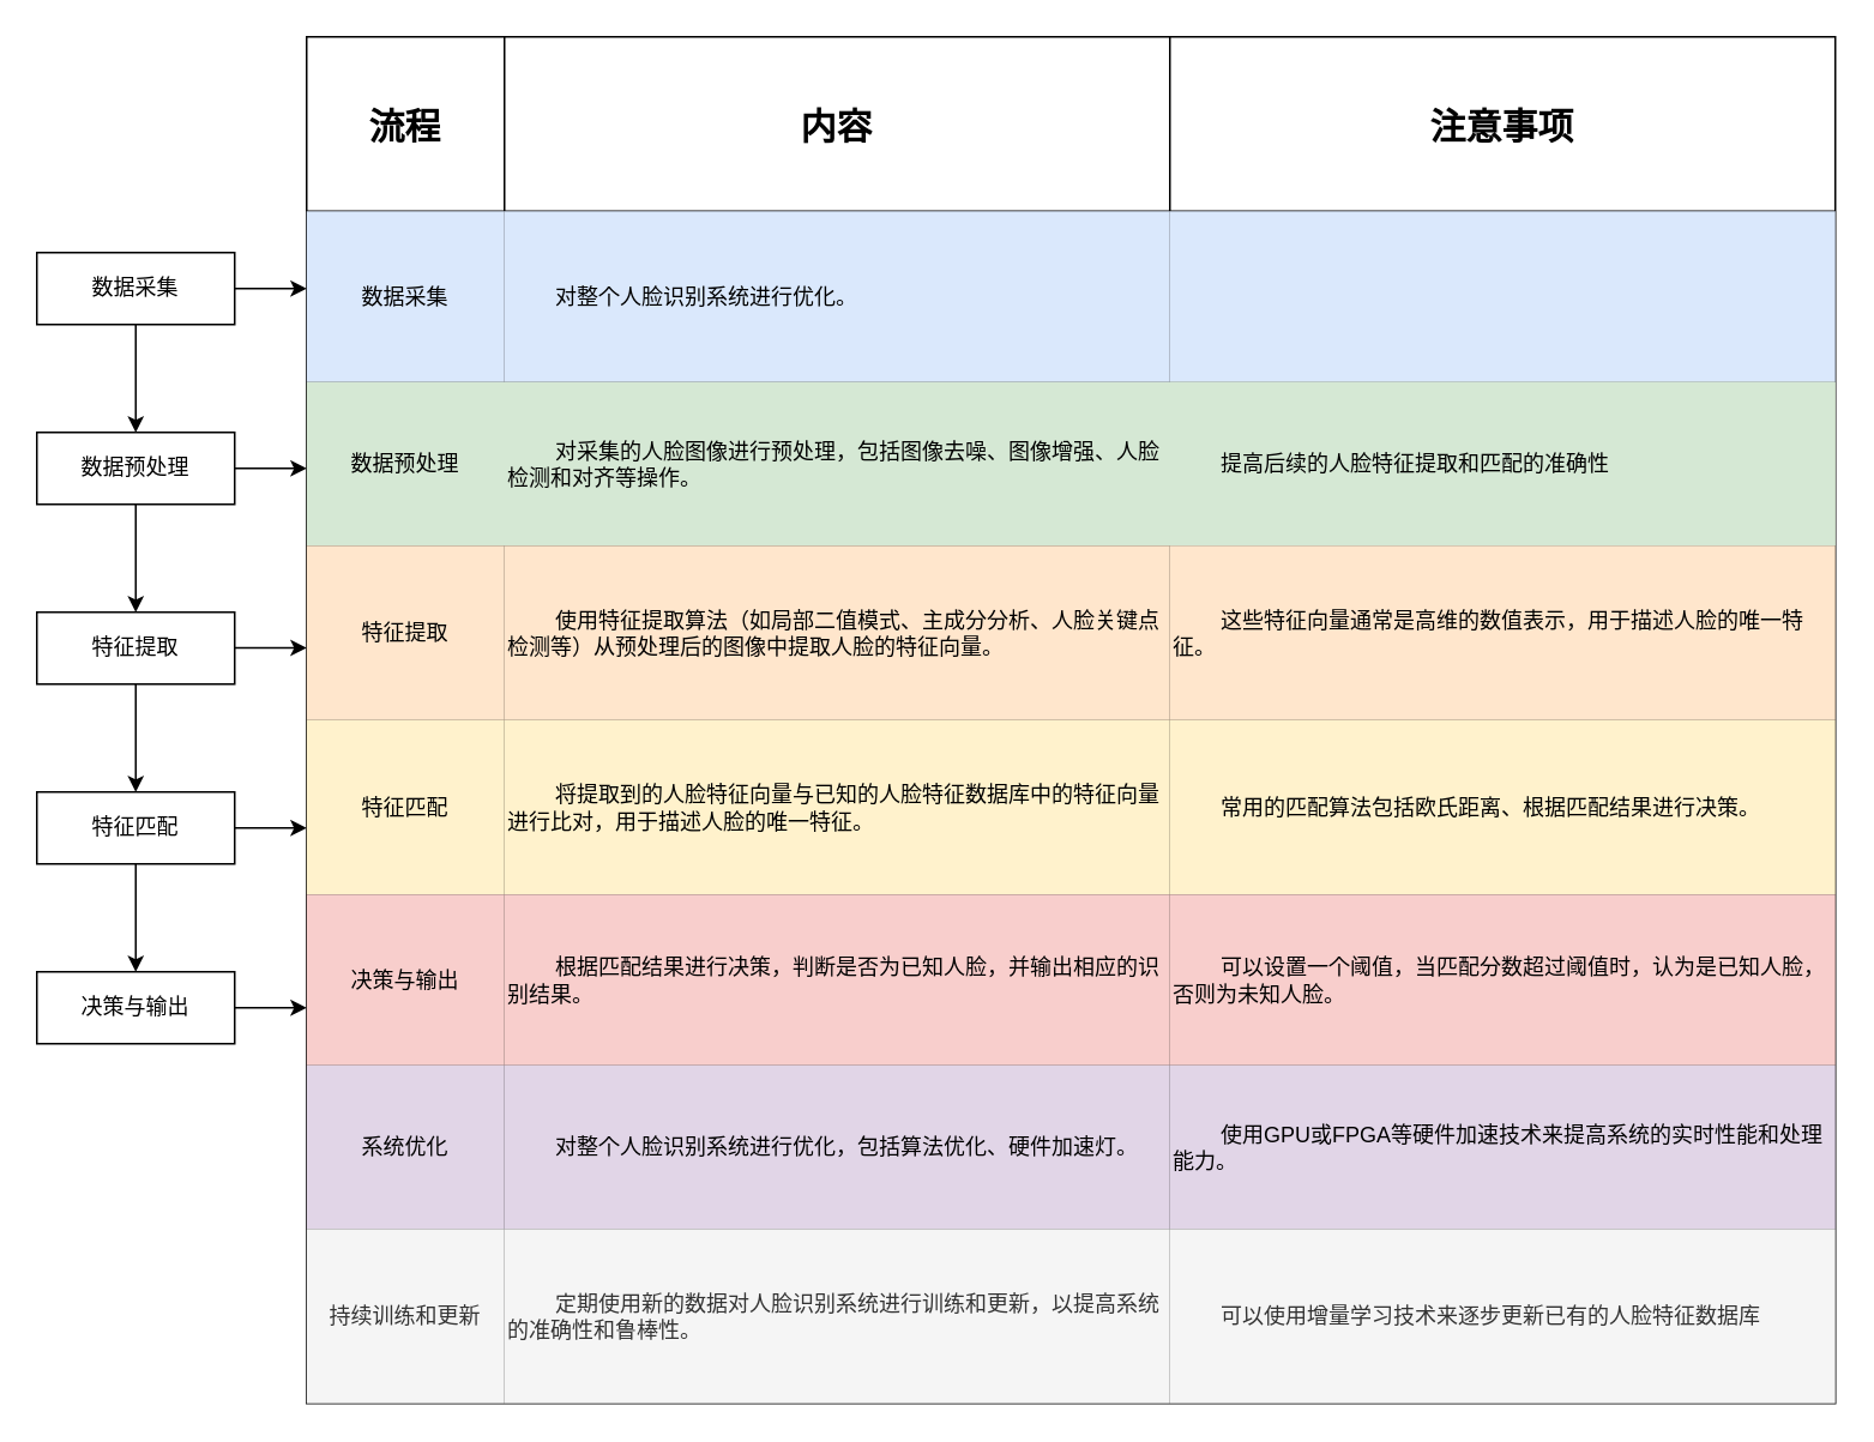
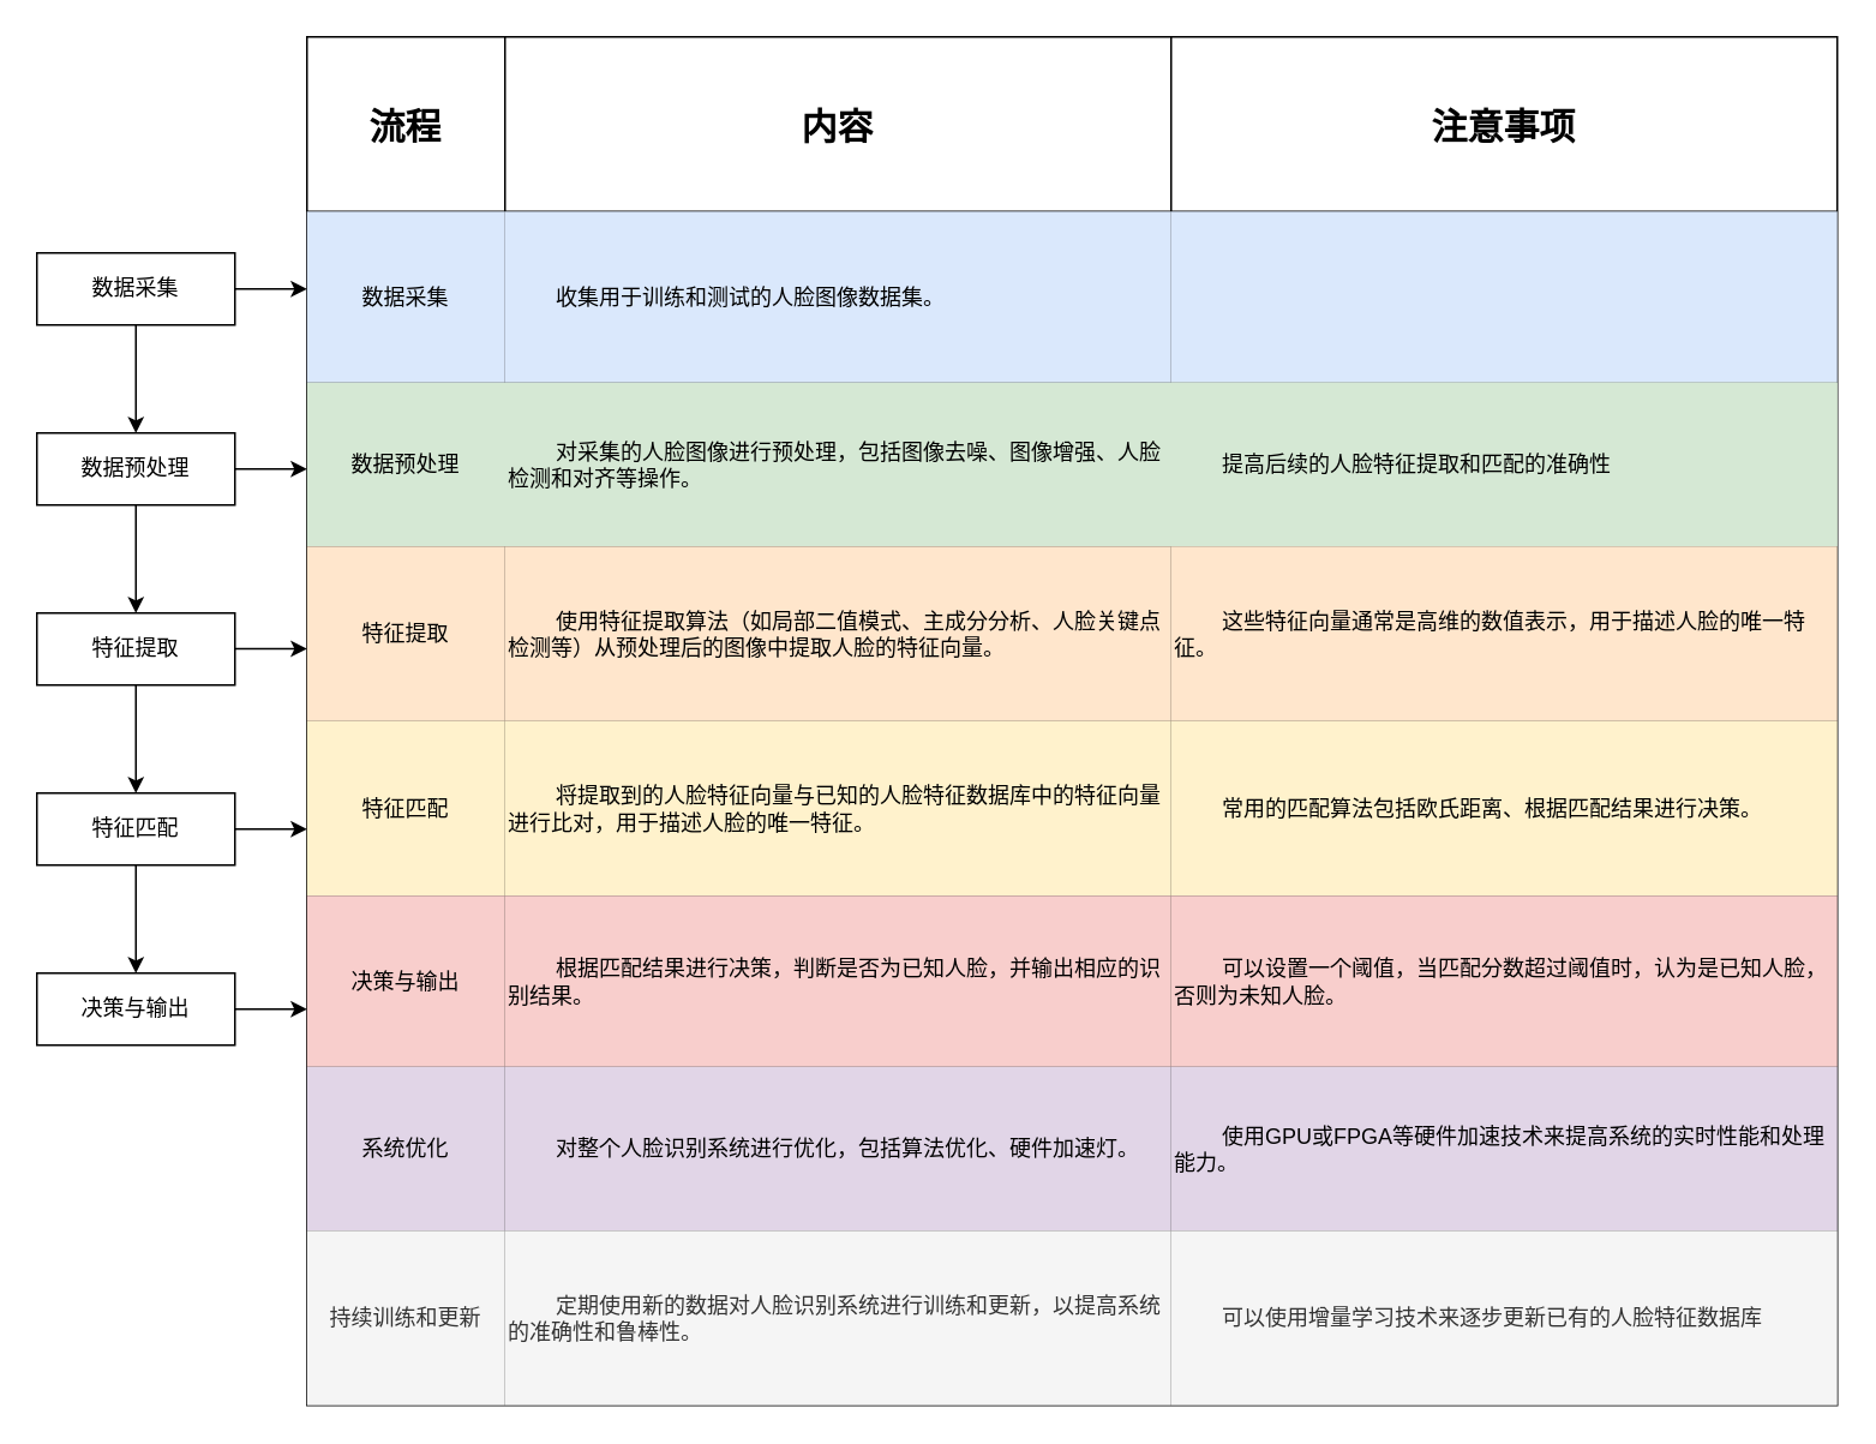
  <mxCell id="0" />
  <mxCell id="1" parent="0" />
  <mxCell id="2" value="" style="shape=table;startSize=0;container=1;collapsible=0;childLayout=tableLayout;strokeWidth=1;movable=0;resizable=0;rotatable=0;deletable=0;editable=0;connectable=0;" parent="1" vertex="1"><mxGeometry x="170" width="850" height="760" as="geometry" y="20" /></mxCell>
  <mxCell id="3" value="" style="shape=tableRow;horizontal=0;startSize=0;swimlaneHead=0;swimlaneBody=0;top=0;left=0;bottom=0;right=0;collapsible=0;dropTarget=0;fillColor=none;points=[[0,0.5],[1,0.5]];portConstraint=eastwest;movable=0;resizable=0;rotatable=0;deletable=0;editable=0;connectable=0;" parent="2" vertex="1"><mxGeometry width="850" height="97" as="geometry" /></mxCell>
  <mxCell id="4" value="&lt;b&gt;&lt;font style=&quot;font-size: 20px;&quot;&gt;流程&lt;/font&gt;&lt;/b&gt;" style="shape=partialRectangle;html=1;whiteSpace=wrap;connectable=0;overflow=hidden;fillColor=none;top=0;left=0;bottom=0;right=0;pointerEvents=1;movable=0;resizable=0;rotatable=0;deletable=0;editable=0;" parent="3" vertex="1"><mxGeometry width="110" height="97" as="geometry"><mxRectangle width="110" height="97" as="alternateBounds" /></mxGeometry></mxCell>
  <mxCell id="5" value="&lt;font style=&quot;font-size: 20px;&quot;&gt;&lt;b&gt;内容&lt;/b&gt;&lt;/font&gt;" style="shape=partialRectangle;html=1;whiteSpace=wrap;connectable=0;overflow=hidden;fillColor=none;top=0;left=0;bottom=0;right=0;pointerEvents=1;movable=0;resizable=0;rotatable=0;deletable=0;editable=0;" parent="3" vertex="1"><mxGeometry x="110" width="370" height="97" as="geometry"><mxRectangle width="370" height="97" as="alternateBounds" /></mxGeometry></mxCell>
  <mxCell id="6" value="&lt;b&gt;&lt;font style=&quot;font-size: 20px;&quot;&gt;注意事项&lt;/font&gt;&lt;/b&gt;" style="shape=partialRectangle;html=1;whiteSpace=wrap;connectable=0;overflow=hidden;fillColor=none;top=0;left=0;bottom=0;right=0;pointerEvents=1;movable=0;resizable=0;rotatable=0;deletable=0;editable=0;" parent="3" vertex="1"><mxGeometry x="480" width="370" height="97" as="geometry"><mxRectangle width="370" height="97" as="alternateBounds" /></mxGeometry></mxCell>
  <mxCell id="7" value="" style="shape=tableRow;horizontal=0;startSize=0;swimlaneHead=0;swimlaneBody=0;top=0;left=0;bottom=0;right=0;collapsible=0;dropTarget=0;fillColor=none;points=[[0,0.5],[1,0.5]];portConstraint=eastwest;movable=0;resizable=0;rotatable=0;deletable=0;editable=0;connectable=0;" parent="2" vertex="1"><mxGeometry y="97" width="850" height="95" as="geometry" /></mxCell>
  <mxCell id="8" value="数据采集" style="shape=partialRectangle;html=1;whiteSpace=wrap;connectable=0;overflow=hidden;fillColor=#dae8fc;top=0;left=0;bottom=0;right=0;pointerEvents=1;strokeColor=#6c8ebf;movable=0;resizable=0;rotatable=0;deletable=0;editable=0;" parent="7" vertex="1"><mxGeometry width="110" height="95" as="geometry"><mxRectangle width="110" height="95" as="alternateBounds" /></mxGeometry></mxCell>
- <mxCell id="9" value="&amp;nbsp; &amp;nbsp; &amp;nbsp; &amp;nbsp; 对整个人脸识别系统进行优化。" style="shape=partialRectangle;html=1;whiteSpace=wrap;connectable=0;overflow=hidden;fillColor=#dae8fc;top=0;left=0;bottom=0;right=0;pointerEvents=1;align=left;strokeColor=#000000;strokeWidth=1;movable=0;resizable=0;rotatable=0;deletable=0;editable=0;" parent="7" vertex="1"><mxGeometry x="110" width="370" height="95" as="geometry"><mxRectangle width="370" height="95" as="alternateBounds" /></mxGeometry></mxCell>
+ <mxCell id="9" value="&amp;nbsp; &amp;nbsp; &amp;nbsp; &amp;nbsp; 收集用于训练和测试的人脸图像数据集。" style="shape=partialRectangle;html=1;whiteSpace=wrap;connectable=0;overflow=hidden;fillColor=#dae8fc;top=0;left=0;bottom=0;right=0;pointerEvents=1;align=left;strokeColor=#000000;strokeWidth=1;movable=0;resizable=0;rotatable=0;deletable=0;editable=0;" parent="7" vertex="1"><mxGeometry x="110" width="370" height="95" as="geometry"><mxRectangle width="370" height="95" as="alternateBounds" /></mxGeometry></mxCell>
  <mxCell id="10" style="shape=partialRectangle;html=1;whiteSpace=wrap;connectable=0;overflow=hidden;fillColor=#dae8fc;top=0;left=0;bottom=0;right=0;pointerEvents=1;align=left;strokeColor=#6c8ebf;movable=0;resizable=0;rotatable=0;deletable=0;editable=0;" parent="7" vertex="1"><mxGeometry x="480" width="370" height="95" as="geometry"><mxRectangle width="370" height="95" as="alternateBounds" /></mxGeometry></mxCell>
  <mxCell id="11" value="" style="shape=tableRow;horizontal=0;startSize=0;swimlaneHead=0;swimlaneBody=0;top=0;left=0;bottom=0;right=0;collapsible=0;dropTarget=0;fillColor=#d5e8d4;points=[[0,0.5],[1,0.5]];portConstraint=eastwest;strokeColor=#82b366;movable=0;resizable=0;rotatable=0;deletable=0;editable=0;connectable=0;" parent="2" vertex="1"><mxGeometry y="192" width="850" height="91" as="geometry" /></mxCell>
  <mxCell id="12" value="数据预处理" style="shape=partialRectangle;html=1;whiteSpace=wrap;connectable=0;overflow=hidden;fillColor=none;top=0;left=0;bottom=0;right=0;pointerEvents=1;movable=0;resizable=0;rotatable=0;deletable=0;editable=0;" parent="11" vertex="1"><mxGeometry width="110" height="91" as="geometry"><mxRectangle width="110" height="91" as="alternateBounds" /></mxGeometry></mxCell>
  <mxCell id="13" value="&amp;nbsp; &amp;nbsp; &amp;nbsp; &amp;nbsp; 对采集的人脸图像进行预处理，包括图像去噪、图像增强、人脸检测和对齐等操作。" style="shape=partialRectangle;html=1;whiteSpace=wrap;connectable=0;overflow=hidden;fillColor=none;top=0;left=0;bottom=0;right=0;pointerEvents=1;align=left;movable=0;resizable=0;rotatable=0;deletable=0;editable=0;" parent="11" vertex="1"><mxGeometry x="110" width="370" height="91" as="geometry"><mxRectangle width="370" height="91" as="alternateBounds" /></mxGeometry></mxCell>
  <mxCell id="14" value="&lt;div style=&quot;&quot;&gt;&lt;span style=&quot;background-color: initial;&quot;&gt;&amp;nbsp; &amp;nbsp; &amp;nbsp; &amp;nbsp; 提高后续的人脸特征提取和匹配的准确性&lt;/span&gt;&lt;/div&gt;" style="shape=partialRectangle;html=1;whiteSpace=wrap;connectable=0;overflow=hidden;fillColor=#d5e8d4;top=0;left=0;bottom=0;right=0;pointerEvents=1;align=left;strokeColor=#82b366;movable=0;resizable=0;rotatable=0;deletable=0;editable=0;" parent="11" vertex="1"><mxGeometry x="480" width="370" height="91" as="geometry"><mxRectangle width="370" height="91" as="alternateBounds" /></mxGeometry></mxCell>
  <mxCell id="15" value="" style="shape=tableRow;horizontal=0;startSize=0;swimlaneHead=0;swimlaneBody=0;top=0;left=0;bottom=0;right=0;collapsible=0;dropTarget=0;fillColor=none;points=[[0,0.5],[1,0.5]];portConstraint=eastwest;movable=0;resizable=0;rotatable=0;deletable=0;editable=0;connectable=0;" parent="2" vertex="1"><mxGeometry y="283" width="850" height="97" as="geometry" /></mxCell>
  <mxCell id="16" value="特征提取" style="shape=partialRectangle;html=1;whiteSpace=wrap;connectable=0;overflow=hidden;fillColor=#ffe6cc;top=0;left=0;bottom=0;right=0;pointerEvents=1;strokeColor=#d79b00;movable=0;resizable=0;rotatable=0;deletable=0;editable=0;" parent="15" vertex="1"><mxGeometry width="110" height="97" as="geometry"><mxRectangle width="110" height="97" as="alternateBounds" /></mxGeometry></mxCell>
  <mxCell id="17" value="&amp;nbsp; &amp;nbsp; &amp;nbsp; &amp;nbsp; 使用特征提取算法（如局部二值模式、主成分分析、人脸关键点检测等）从预处理后的图像中提取人脸的特征向量。" style="shape=partialRectangle;html=1;whiteSpace=wrap;connectable=0;overflow=hidden;fillColor=#ffe6cc;top=0;left=0;bottom=0;right=0;pointerEvents=1;align=left;strokeColor=#d79b00;movable=0;resizable=0;rotatable=0;deletable=0;editable=0;" parent="15" vertex="1"><mxGeometry x="110" width="370" height="97" as="geometry"><mxRectangle width="370" height="97" as="alternateBounds" /></mxGeometry></mxCell>
  <mxCell id="18" value="&amp;nbsp; &amp;nbsp; &amp;nbsp; &amp;nbsp; 这些特征向量通常是高维的数值表示，用于描述人脸的唯一特征。" style="shape=partialRectangle;html=1;whiteSpace=wrap;connectable=0;overflow=hidden;fillColor=#ffe6cc;top=0;left=0;bottom=0;right=0;pointerEvents=1;align=left;strokeColor=#d79b00;movable=0;resizable=0;rotatable=0;deletable=0;editable=0;" parent="15" vertex="1"><mxGeometry x="480" width="370" height="97" as="geometry"><mxRectangle width="370" height="97" as="alternateBounds" /></mxGeometry></mxCell>
  <mxCell id="19" value="" style="shape=tableRow;horizontal=0;startSize=0;swimlaneHead=0;swimlaneBody=0;top=0;left=0;bottom=0;right=0;collapsible=0;dropTarget=0;fillColor=none;points=[[0,0.5],[1,0.5]];portConstraint=eastwest;movable=0;resizable=0;rotatable=0;deletable=0;editable=0;connectable=0;" parent="2" vertex="1"><mxGeometry y="380" width="850" height="97" as="geometry" /></mxCell>
  <mxCell id="20" value="特征匹配" style="shape=partialRectangle;html=1;whiteSpace=wrap;connectable=0;overflow=hidden;fillColor=#fff2cc;top=0;left=0;bottom=0;right=0;pointerEvents=1;strokeColor=#d6b656;movable=0;resizable=0;rotatable=0;deletable=0;editable=0;" parent="19" vertex="1"><mxGeometry width="110" height="97" as="geometry"><mxRectangle width="110" height="97" as="alternateBounds" /></mxGeometry></mxCell>
  <mxCell id="21" value="&amp;nbsp; &amp;nbsp; &amp;nbsp; &amp;nbsp; 将提取到的人脸特征向量与已知的人脸特征数据库中的特征向量进行比对，用于描述人脸的唯一特征。" style="shape=partialRectangle;html=1;whiteSpace=wrap;connectable=0;overflow=hidden;fillColor=#fff2cc;top=0;left=0;bottom=0;right=0;pointerEvents=1;align=left;strokeColor=#d6b656;movable=0;resizable=0;rotatable=0;deletable=0;editable=0;" parent="19" vertex="1"><mxGeometry x="110" width="370" height="97" as="geometry"><mxRectangle width="370" height="97" as="alternateBounds" /></mxGeometry></mxCell>
  <mxCell id="22" value="&amp;nbsp; &amp;nbsp; &amp;nbsp; &amp;nbsp; 常用的匹配算法包括欧氏距离、根据匹配结果进行决策。" style="shape=partialRectangle;html=1;whiteSpace=wrap;connectable=0;overflow=hidden;fillColor=#fff2cc;top=0;left=0;bottom=0;right=0;pointerEvents=1;align=left;strokeColor=#d6b656;movable=0;resizable=0;rotatable=0;deletable=0;editable=0;" parent="19" vertex="1"><mxGeometry x="480" width="370" height="97" as="geometry"><mxRectangle width="370" height="97" as="alternateBounds" /></mxGeometry></mxCell>
  <mxCell id="23" value="" style="shape=tableRow;horizontal=0;startSize=0;swimlaneHead=0;swimlaneBody=0;top=0;left=0;bottom=0;right=0;collapsible=0;dropTarget=0;fillColor=none;points=[[0,0.5],[1,0.5]];portConstraint=eastwest;movable=0;resizable=0;rotatable=0;deletable=0;editable=0;connectable=0;" parent="2" vertex="1"><mxGeometry y="477" width="850" height="95" as="geometry" /></mxCell>
  <mxCell id="24" value="决策与输出" style="shape=partialRectangle;html=1;whiteSpace=wrap;connectable=0;overflow=hidden;fillColor=#f8cecc;top=0;left=0;bottom=0;right=0;pointerEvents=1;strokeColor=#b85450;movable=0;resizable=0;rotatable=0;deletable=0;editable=0;" parent="23" vertex="1"><mxGeometry width="110" height="95" as="geometry"><mxRectangle width="110" height="95" as="alternateBounds" /></mxGeometry></mxCell>
  <mxCell id="25" value="&amp;nbsp; &amp;nbsp; &amp;nbsp; &amp;nbsp; 根据匹配结果进行决策，判断是否为已知人脸，并输出相应的识别结果。" style="shape=partialRectangle;html=1;whiteSpace=wrap;connectable=0;overflow=hidden;fillColor=#f8cecc;top=0;left=0;bottom=0;right=0;pointerEvents=1;align=left;strokeColor=#b85450;movable=0;resizable=0;rotatable=0;deletable=0;editable=0;" parent="23" vertex="1"><mxGeometry x="110" width="370" height="95" as="geometry"><mxRectangle width="370" height="95" as="alternateBounds" /></mxGeometry></mxCell>
  <mxCell id="26" value="&amp;nbsp; &amp;nbsp; &amp;nbsp; &amp;nbsp; 可以设置一个阈值，当匹配分数超过阈值时，认为是已知人脸，否则为未知人脸。" style="shape=partialRectangle;html=1;whiteSpace=wrap;connectable=0;overflow=hidden;fillColor=#f8cecc;top=0;left=0;bottom=0;right=0;pointerEvents=1;align=left;strokeColor=#b85450;movable=0;resizable=0;rotatable=0;deletable=0;editable=0;" parent="23" vertex="1"><mxGeometry x="480" width="370" height="95" as="geometry"><mxRectangle width="370" height="95" as="alternateBounds" /></mxGeometry></mxCell>
  <mxCell id="27" value="" style="shape=tableRow;horizontal=0;startSize=0;swimlaneHead=0;swimlaneBody=0;top=0;left=0;bottom=0;right=0;collapsible=0;dropTarget=0;fillColor=none;points=[[0,0.5],[1,0.5]];portConstraint=eastwest;movable=0;resizable=0;rotatable=0;deletable=0;editable=0;connectable=0;" parent="2" vertex="1"><mxGeometry y="572" width="850" height="91" as="geometry" /></mxCell>
  <mxCell id="28" value="系统优化" style="shape=partialRectangle;html=1;whiteSpace=wrap;connectable=0;overflow=hidden;fillColor=#e1d5e7;top=0;left=0;bottom=0;right=0;pointerEvents=1;strokeColor=#9673a6;movable=0;resizable=0;rotatable=0;deletable=0;editable=0;" parent="27" vertex="1"><mxGeometry width="110" height="91" as="geometry"><mxRectangle width="110" height="91" as="alternateBounds" /></mxGeometry></mxCell>
  <mxCell id="29" value="&amp;nbsp; &amp;nbsp; &amp;nbsp; &amp;nbsp; 对整个人脸识别系统进行优化，包括算法优化、硬件加速灯。" style="shape=partialRectangle;html=1;whiteSpace=wrap;connectable=0;overflow=hidden;fillColor=#e1d5e7;top=0;left=0;bottom=0;right=0;pointerEvents=1;align=left;strokeColor=#9673a6;movable=0;resizable=0;rotatable=0;deletable=0;editable=0;" parent="27" vertex="1"><mxGeometry x="110" width="370" height="91" as="geometry"><mxRectangle width="370" height="91" as="alternateBounds" /></mxGeometry></mxCell>
  <mxCell id="30" value="&amp;nbsp; &amp;nbsp; &amp;nbsp; &amp;nbsp; 使用GPU或FPGA等硬件加速技术来提高系统的实时性能和处理能力。" style="shape=partialRectangle;html=1;whiteSpace=wrap;connectable=0;overflow=hidden;fillColor=#e1d5e7;top=0;left=0;bottom=0;right=0;pointerEvents=1;align=left;strokeColor=#9673a6;movable=0;resizable=0;rotatable=0;deletable=0;editable=0;" parent="27" vertex="1"><mxGeometry x="480" width="370" height="91" as="geometry"><mxRectangle width="370" height="91" as="alternateBounds" /></mxGeometry></mxCell>
  <mxCell id="31" style="shape=tableRow;horizontal=0;startSize=0;swimlaneHead=0;swimlaneBody=0;top=0;left=0;bottom=0;right=0;collapsible=0;dropTarget=0;fillColor=none;points=[[0,0.5],[1,0.5]];portConstraint=eastwest;movable=0;resizable=0;rotatable=0;deletable=0;editable=0;connectable=0;" parent="2" vertex="1"><mxGeometry y="663" width="850" height="97" as="geometry" /></mxCell>
  <mxCell id="32" value="持续训练和更新" style="shape=partialRectangle;html=1;whiteSpace=wrap;connectable=0;overflow=hidden;fillColor=#f5f5f5;top=0;left=0;bottom=0;right=0;pointerEvents=1;fontColor=#333333;strokeColor=#666666;movable=0;resizable=0;rotatable=0;deletable=0;editable=0;" parent="31" vertex="1"><mxGeometry width="110" height="97" as="geometry"><mxRectangle width="110" height="97" as="alternateBounds" /></mxGeometry></mxCell>
  <mxCell id="33" value="&amp;nbsp; &amp;nbsp; &amp;nbsp; &amp;nbsp; 定期使用新的数据对人脸识别系统进行训练和更新，以提高系统的准确性和鲁棒性。" style="shape=partialRectangle;html=1;whiteSpace=wrap;connectable=0;overflow=hidden;fillColor=#f5f5f5;top=0;left=0;bottom=0;right=0;pointerEvents=1;align=left;fontColor=#333333;strokeColor=#666666;movable=0;resizable=0;rotatable=0;deletable=0;editable=0;" parent="31" vertex="1"><mxGeometry x="110" width="370" height="97" as="geometry"><mxRectangle width="370" height="97" as="alternateBounds" /></mxGeometry></mxCell>
  <mxCell id="34" value="&amp;nbsp; &amp;nbsp; &amp;nbsp; &amp;nbsp; 可以使用增量学习技术来逐步更新已有的人脸特征数据库" style="shape=partialRectangle;html=1;whiteSpace=wrap;connectable=0;overflow=hidden;fillColor=#f5f5f5;top=0;left=0;bottom=0;right=0;pointerEvents=1;align=left;fontColor=#333333;strokeColor=#666666;movable=0;resizable=0;rotatable=0;deletable=0;editable=0;" parent="31" vertex="1"><mxGeometry x="480" width="370" height="97" as="geometry"><mxRectangle width="370" height="97" as="alternateBounds" /></mxGeometry></mxCell>
  <mxCell id="35" value="" style="group;movable=0;resizable=0;rotatable=0;deletable=0;editable=0;connectable=0;" parent="1" vertex="1" connectable="0"><mxGeometry x="20" y="140" width="110" height="440" as="geometry" /></mxCell>
  <mxCell id="36" value="数据采集" style="rounded=0;whiteSpace=wrap;html=1;movable=0;resizable=0;rotatable=0;deletable=0;editable=0;connectable=0;" parent="35" vertex="1"><mxGeometry width="110" height="40" as="geometry" /></mxCell>
  <mxCell id="37" value="数据预处理" style="rounded=0;whiteSpace=wrap;html=1;movable=0;resizable=0;rotatable=0;deletable=0;editable=0;connectable=0;" parent="35" vertex="1"><mxGeometry y="100" width="110" height="40" as="geometry" /></mxCell>
  <mxCell id="38" value="" style="edgeStyle=none;html=1;movable=0;resizable=0;rotatable=0;deletable=0;editable=0;connectable=0;" parent="35" source="36" target="37" edge="1"><mxGeometry relative="1" as="geometry" /></mxCell>
  <mxCell id="39" value="特征提取" style="rounded=0;whiteSpace=wrap;html=1;movable=0;resizable=0;rotatable=0;deletable=0;editable=0;connectable=0;" parent="35" vertex="1"><mxGeometry y="200" width="110" height="40" as="geometry" /></mxCell>
  <mxCell id="40" value="" style="edgeStyle=none;html=1;movable=0;resizable=0;rotatable=0;deletable=0;editable=0;connectable=0;" parent="35" source="37" target="39" edge="1"><mxGeometry relative="1" as="geometry" /></mxCell>
  <mxCell id="41" value="特征匹配" style="rounded=0;whiteSpace=wrap;html=1;movable=0;resizable=0;rotatable=0;deletable=0;editable=0;connectable=0;" parent="35" vertex="1"><mxGeometry y="300" width="110" height="40" as="geometry" /></mxCell>
  <mxCell id="42" value="" style="edgeStyle=none;html=1;movable=0;resizable=0;rotatable=0;deletable=0;editable=0;connectable=0;" parent="35" source="39" target="41" edge="1"><mxGeometry relative="1" as="geometry" /></mxCell>
  <mxCell id="43" value="决策与输出" style="rounded=0;whiteSpace=wrap;html=1;movable=0;resizable=0;rotatable=0;deletable=0;editable=0;connectable=0;" parent="35" vertex="1"><mxGeometry y="400" width="110" height="40" as="geometry" /></mxCell>
  <mxCell id="44" value="" style="edgeStyle=none;html=1;movable=0;resizable=0;rotatable=0;deletable=0;editable=0;connectable=0;" parent="35" source="41" target="43" edge="1"><mxGeometry relative="1" as="geometry" /></mxCell>
  <mxCell id="45" value="" style="endArrow=classic;html=1;entryX=0;entryY=0.453;entryDx=0;entryDy=0;entryPerimeter=0;movable=0;resizable=0;rotatable=0;deletable=0;editable=0;connectable=0;" parent="1" target="7" edge="1"><mxGeometry width="50" height="50" relative="1" as="geometry"><mxPoint x="130" y="160" as="sourcePoint" /><mxPoint x="180" y="110" as="targetPoint" /></mxGeometry></mxCell>
  <mxCell id="46" value="" style="endArrow=classic;html=1;entryX=0;entryY=0.453;entryDx=0;entryDy=0;entryPerimeter=0;movable=0;resizable=0;rotatable=0;deletable=0;editable=0;connectable=0;" parent="1" edge="1"><mxGeometry width="50" height="50" relative="1" as="geometry"><mxPoint x="130" y="260" as="sourcePoint" /><mxPoint x="170" y="260.035" as="targetPoint" /></mxGeometry></mxCell>
  <mxCell id="47" value="" style="endArrow=classic;html=1;entryX=0;entryY=0.453;entryDx=0;entryDy=0;entryPerimeter=0;movable=0;resizable=0;rotatable=0;deletable=0;editable=0;connectable=0;" parent="1" edge="1"><mxGeometry width="50" height="50" relative="1" as="geometry"><mxPoint x="130" y="359.83" as="sourcePoint" /><mxPoint x="170" y="359.865" as="targetPoint" /></mxGeometry></mxCell>
  <mxCell id="48" value="" style="endArrow=classic;html=1;entryX=0;entryY=0.453;entryDx=0;entryDy=0;entryPerimeter=0;movable=0;resizable=0;rotatable=0;deletable=0;editable=0;connectable=0;" parent="1" edge="1"><mxGeometry width="50" height="50" relative="1" as="geometry"><mxPoint x="130" y="460" as="sourcePoint" /><mxPoint x="170" y="460.035" as="targetPoint" /></mxGeometry></mxCell>
  <mxCell id="49" value="" style="endArrow=classic;html=1;entryX=0;entryY=0.453;entryDx=0;entryDy=0;entryPerimeter=0;movable=0;resizable=0;rotatable=0;deletable=0;editable=0;connectable=0;" parent="1" edge="1"><mxGeometry width="50" height="50" relative="1" as="geometry"><mxPoint x="130" y="560" as="sourcePoint" /><mxPoint x="170" y="560.035" as="targetPoint" /></mxGeometry></mxCell>
